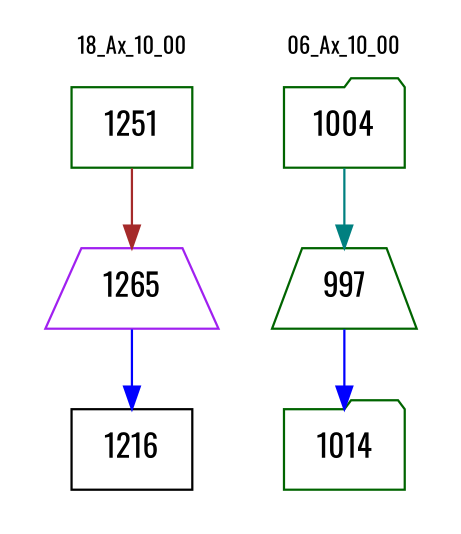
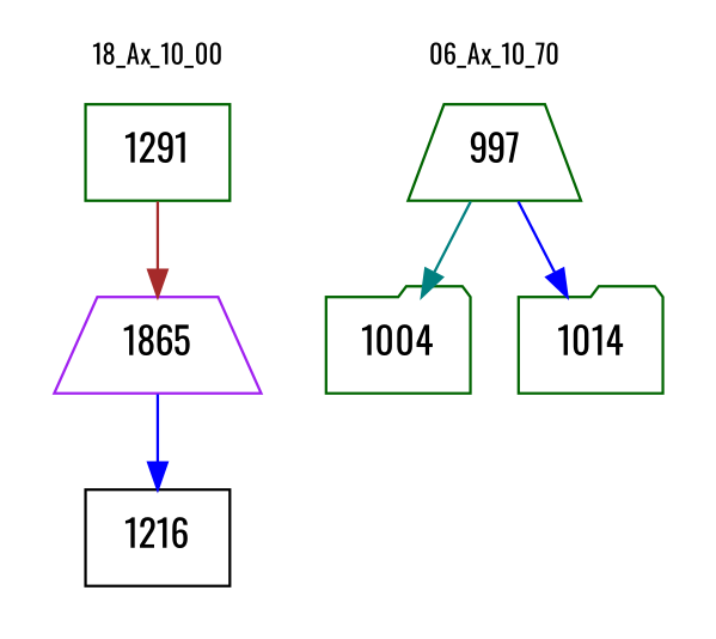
  digraph {
    fontname=Oswald
    node [color=darkgreen fontname=Oswald shape=trapezium]
    edge [color=blue fontname=Oswald]
-   n1 [color=purple label=1265]
+   n1 [color=purple label=1865]
    n2 [color=black label=1216 shape=box]
-   n3 [label=1251 shape=box]
+   n3 [label=1291 shape=box]
    n4 [label=1004 shape=folder]
    n5 [label=997]
    n6 [label=1014 shape=folder]
    subgraph cluster_1 {
      color=white
      fontsize=10
      label="18_Ax_10_00"
      n1
      n2
      n3
    }
    subgraph cluster_2 {
      color=white
      fontsize=10
-     label="06_Ax_10_00"
+     label="06_Ax_10_70"
      n4
      n5
      n6
    }
    n1 -> n2
    n3 -> n1 [color=brown]
-   n4 -> n5 [color=teal]
+   n5 -> n4 [color=teal]
    n5 -> n6
  }
